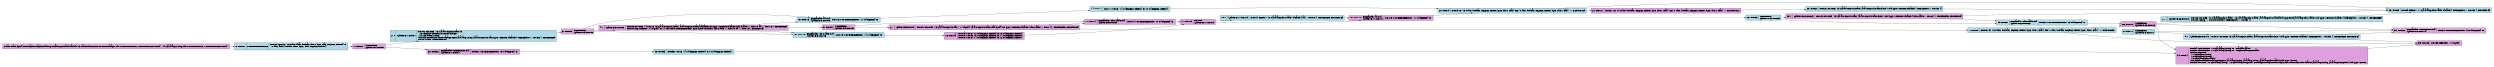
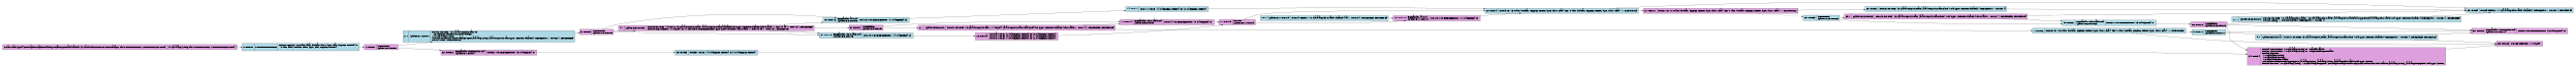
  digraph {
    rankdir=LR
    node [fillcolor=plum shape=record style=filled]
    n1 [fillcolor=lightblue label="{0\:\ 0x0000|MTH_ENTER_BLOCK\l|0x0000: CONST  (r0 I:?[int, float, boolean, short, byte, char, OBJECT, ARRAY]) = \l  (0 ?[int, float, boolean, short, byte, char, OBJECT, ARRAY])\l \l}"]
    n2 [label="{1\:\ 0x0001|SYNTHETIC\lSplitter:B:1:0x0001\l}"]
    n3 [fillcolor=lightblue label="{2\:\ ?|Splitter:B:1:0x0001\l|0x0001: INVOKE  (r3 I:java.io.InputStream) = \l  (r3 I:android.content.res.AssetManager)\l  (r4 I:java.lang.String)\l android.content.res.AssetManager.open(java.lang.String):java.io.InputStream type: VIRTUAL A[Catch:\{ IOException \-\> 0x0032 \}, TRY_ENTER]\l0x0004: NOP   A[TRY_LEAVE]\l}"]
    n4 [label="{32\:\ 0x0032|ExcHandler: IOException null\lSplitter:B:1:0x0001\l|0x0032: MOVE_EXCEPTION  (r3 I:?[OBJECT]) =  \l}"]
    n5 [label="{3\:\ 0x0005|SYNTHETIC\lSplitter:B:3:0x0005\l}"]
    n6 [fillcolor=lightblue label="{33\:\ 0x0033|0x0033: MOVE  (r4 I:?[OBJECT, ARRAY]) = (r0 I:?[OBJECT, ARRAY]) \l}"]
    n7 [label="{4\:\ ?|Splitter:B:3:0x0005\l|0x0005: INVOKE  (r4 I:int) = (r3 I:java.io.InputStream) java.io.InputStream.available():int type: VIRTUAL A[Catch:\{ Throwable \-\> 0x0019, all \-\> 0x0016 \}, TRY_ENTER]\l0x0009: NEW_ARRAY  (r4 I:byte[]) = (r4 I:int A[IMMUTABLE_TYPE]) type: byte[] A[Catch:\{ Throwable \-\> 0x0019, all \-\> 0x0016 \}, TRY_LEAVE]\l}"]
    n8 [fillcolor=lightblue label="{13\:\ 0x0016|ExcHandler: all null\lSplitter:B:3:0x0005\l|0x0016: MOVE_EXCEPTION  (r1 I:?[OBJECT]) =  \l}"]
    n9 [fillcolor=lightblue label="{15\:\ 0x0019|ExcHandler: Throwable null\lSplitter:B:3:0x0005\l|0x0019: MOVE_EXCEPTION  (r4 I:?[OBJECT]) =  \l}"]
    n10 [label="{5\:\ 0x000b|SYNTHETIC\lSplitter:B:5:0x000b\l}"]
    n11 [fillcolor=lightblue label="{14\:\ 0x0017|0x0017: MOVE  (r4 I:?[OBJECT, ARRAY]) = (r0 I:?[OBJECT, ARRAY]) \l}"]
    n12 [label="{16\:\ 0x001a|0x001a: MOVE  (r2 I:?[OBJECT, ARRAY]) = (r0 I:?[OBJECT, ARRAY]) \l0x001b: MOVE  (r0 I:?[OBJECT, ARRAY]) = (r4 I:?[OBJECT, ARRAY]) \l0x001c: MOVE  (r4 I:?[OBJECT, ARRAY]) = (r2 I:?[OBJECT, ARRAY]) \l}"]
    n13 [label="{6\:\ ?|Splitter:B:5:0x000b\l|0x000b: INVOKE  (r3 I:java.io.InputStream), (r4 I:byte[]) java.io.InputStream.read(byte[]):int type: VIRTUAL A[Catch:\{ Throwable \-\> 0x0014 \}, TRY_ENTER, TRY_LEAVE]\l}"]
    n14 [label="{11\:\ 0x0014|ExcHandler: Throwable null\lSplitter:B:5:0x000b\l|0x0014: MOVE_EXCEPTION  (r0 I:?[OBJECT]) =  \l}"]
    n15 [fillcolor=lightblue label="{7\:\ 0x000e|0x000e: IF  (r3 I:?[int, boolean, OBJECT, ARRAY, byte, short, char]) == (0 ?[int, boolean, OBJECT, ARRAY, byte, short, char])  \-\> B:35:0x003e \l}"]
    n16 [label="{17\:\ 0x001d|INVOKE\lSplitter:B:17:0x001d\l}"]
    n17 [fillcolor=lightblue label="{8\:\ 0x0010|SYNTHETIC\lSplitter:B:8:0x0010\l}"]
    n18 [label="{35\:\ 0x003e|0x003e: RETURN  (r4 I:byte[]) \l}"]
    n19 [fillcolor=lightblue label="{9\:\ ?|Splitter:B:8:0x0010\l|0x0010: INVOKE  (r3 I:java.io.InputStream) java.io.InputStream.close():void type: VIRTUAL A[Catch:\{ IOException \-\> 0x0030 \}, TRY_ENTER, TRY_LEAVE]\l}"]
    n20 [label="{30\:\ 0x0030|ExcHandler: IOException null\lSplitter:B:8:0x0010\l|0x0030: MOVE_EXCEPTION  (r3 I:?[OBJECT]) =  \l}"]
    n21 [fillcolor=lightblue label="{18\:\ ?|Splitter:B:17:0x001d\l|0x001d: THROW  (r0 I:java.lang.Throwable) A[Catch:\{ all \-\> 0x001e \}, TRY_ENTER, TRY_LEAVE]\l}"]
    n22 [label="{19\:\ 0x001e|ExcHandler: all null\lSplitter:B:17:0x001d\l|0x001e: MOVE_EXCEPTION  (r1 I:?[OBJECT]) =  \l}"]
    n23 [fillcolor=lightblue label="{20\:\ 0x001f|0x001f: IF  (r3 I:?[int, boolean, OBJECT, ARRAY, byte, short, char]) == (0 ?[int, boolean, OBJECT, ARRAY, byte, short, char])  \-\> B:29:0x002f \l}"]
    n24 [label="{21\:\ 0x0021|0x0021: IF  (r0 I:?[int, boolean, OBJECT, ARRAY, byte, short, char]) == (0 ?[int, boolean, OBJECT, ARRAY, byte, short, char])  \-\> B:28:0x002c \l}"]
    n25 [fillcolor=lightblue label="{29\:\ 0x002f|0x002f: THROW  (r1 I:java.lang.Throwable) A[Catch:\{ IOException \-\> 0x0030 \}, TRY_LEAVE]\l}"]
    n26 [fillcolor=lightblue label="{22\:\ 0x0023|SYNTHETIC\lSplitter:B:22:0x0023\l}"]
    n27 [fillcolor=lightblue label="{28\:\ 0x002c|0x002c: INVOKE  (r3 I:java.io.InputStream) java.io.InputStream.close():void type: VIRTUAL A[Catch:\{ IOException \-\> 0x0030 \}]\l}"]
    n28 [label="{23\:\ ?|Splitter:B:22:0x0023\l|0x0023: INVOKE  (r3 I:java.io.InputStream) java.io.InputStream.close():void type: VIRTUAL A[Catch:\{ Throwable \-\> 0x0027 \}, TRY_ENTER, TRY_LEAVE]\l}"]
    n29 [fillcolor=lightblue label="{25\:\ 0x0027|ExcHandler: Throwable null\lSplitter:B:22:0x0023\l|0x0027: MOVE_EXCEPTION  (r3 I:?[OBJECT]) =  \l}"]
    n30 [label="{26\:\ 0x0028|SYNTHETIC\lSplitter:B:26:0x0028\l}"]
    n31 [fillcolor=lightblue label="{27\:\ ?|Splitter:B:26:0x0028\l|0x0028: INVOKE  (r0 I:java.lang.Throwable), (r3 I:java.lang.Throwable) java.lang.Throwable.addSuppressed(java.lang.Throwable):void type: VIRTUAL A[Catch:\{ IOException \-\> 0x0030 \}, TRY_ENTER]\l0x002b: GOTO  \-\> 0x002f A[Catch:\{ IOException \-\> 0x0030 \}]\l}"]
    n32 [label="{34\:\ 0x0034|0x0034: CONST_STR  (r0 I:java.lang.String) =  \"Load file failed\" \l0x0036: CONST_STR  (r1 I:java.lang.String) =  \"Mbgl\-LocalRequestTask\" \l0x0038: INVOKE  \l  (r1 I:java.lang.String)\l  (r0 I:java.lang.String)\l  (r3 I:java.lang.Throwable)\l com.mapbox.mapboxsdk.log.Logger.e(java.lang.String, java.lang.String, java.lang.Throwable):void type: STATIC \l0x003b: INVOKE  (r0 I:java.lang.String), (r3 I:java.lang.Exception) com.mapbox.mapboxsdk.MapStrictMode.strictModeViolation(java.lang.String, java.lang.Exception):void type: STATIC \l}"]
    n33 [label="{private static byte[] com.mapbox.mapboxsdk.http.LocalRequestTask.loadFile((r3 I:android.content.res.AssetManager A[IMMUTABLE_TYPE, METHOD_ARGUMENT]), (r4 I:java.lang.String A[IMMUTABLE_TYPE, METHOD_ARGUMENT])) }"]
    n1 -> n2
    n2 -> n3
    n2 -> n4
    n3 -> n5
    n4 -> n6
    n5 -> n7
    n5 -> n8
    n5 -> n9
    n6 -> n32
    n7 -> n8
    n7 -> n9
    n7 -> n10
    n8 -> n11
    n9 -> n12
    n10 -> n13
    n10 -> n14
    n11 -> n23
    n12 -> n16
    n13 -> n14
    n13 -> n15
    n14 -> n16
-   n15 -> n30 [style=dashed]
+   n15 -> n17 [style=dashed]
    n15 -> n18
-   n16 -> n21
+   n16 -> n23
    n16 -> n22
    n17 -> n19
    n17 -> n20
    n19 -> n18
    n19 -> n20
    n21 -> n22
    n22 -> n23
    n23 -> n24 [style=dashed]
    n23 -> n25
-   n22 -> n26 [style=dashed]
+   n24 -> n26 [style=dashed]
    n24 -> n27
    n26 -> n28
    n26 -> n29
    n27 -> n25
    n28 -> n25
    n28 -> n29
    n29 -> n30
    n30 -> n20
    n30 -> n31
    n30 -> n32
    n31 -> n25
    n32 -> n18
    n33 -> n1
  }
